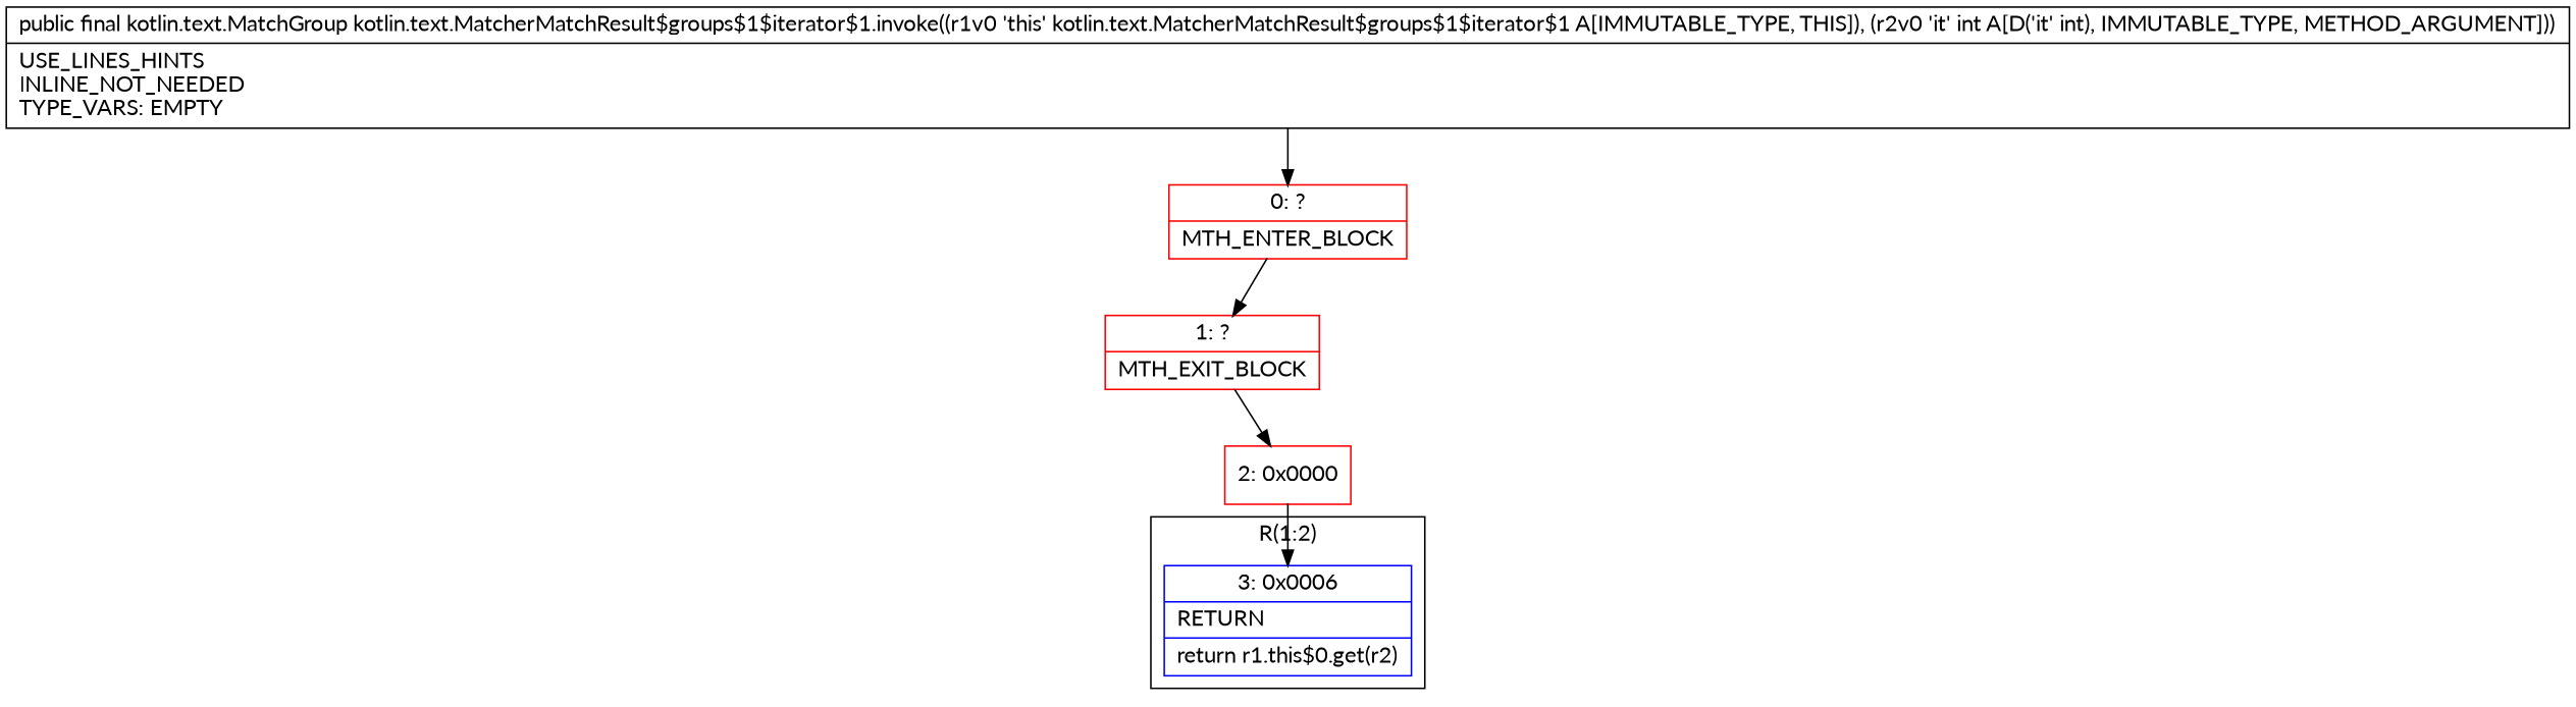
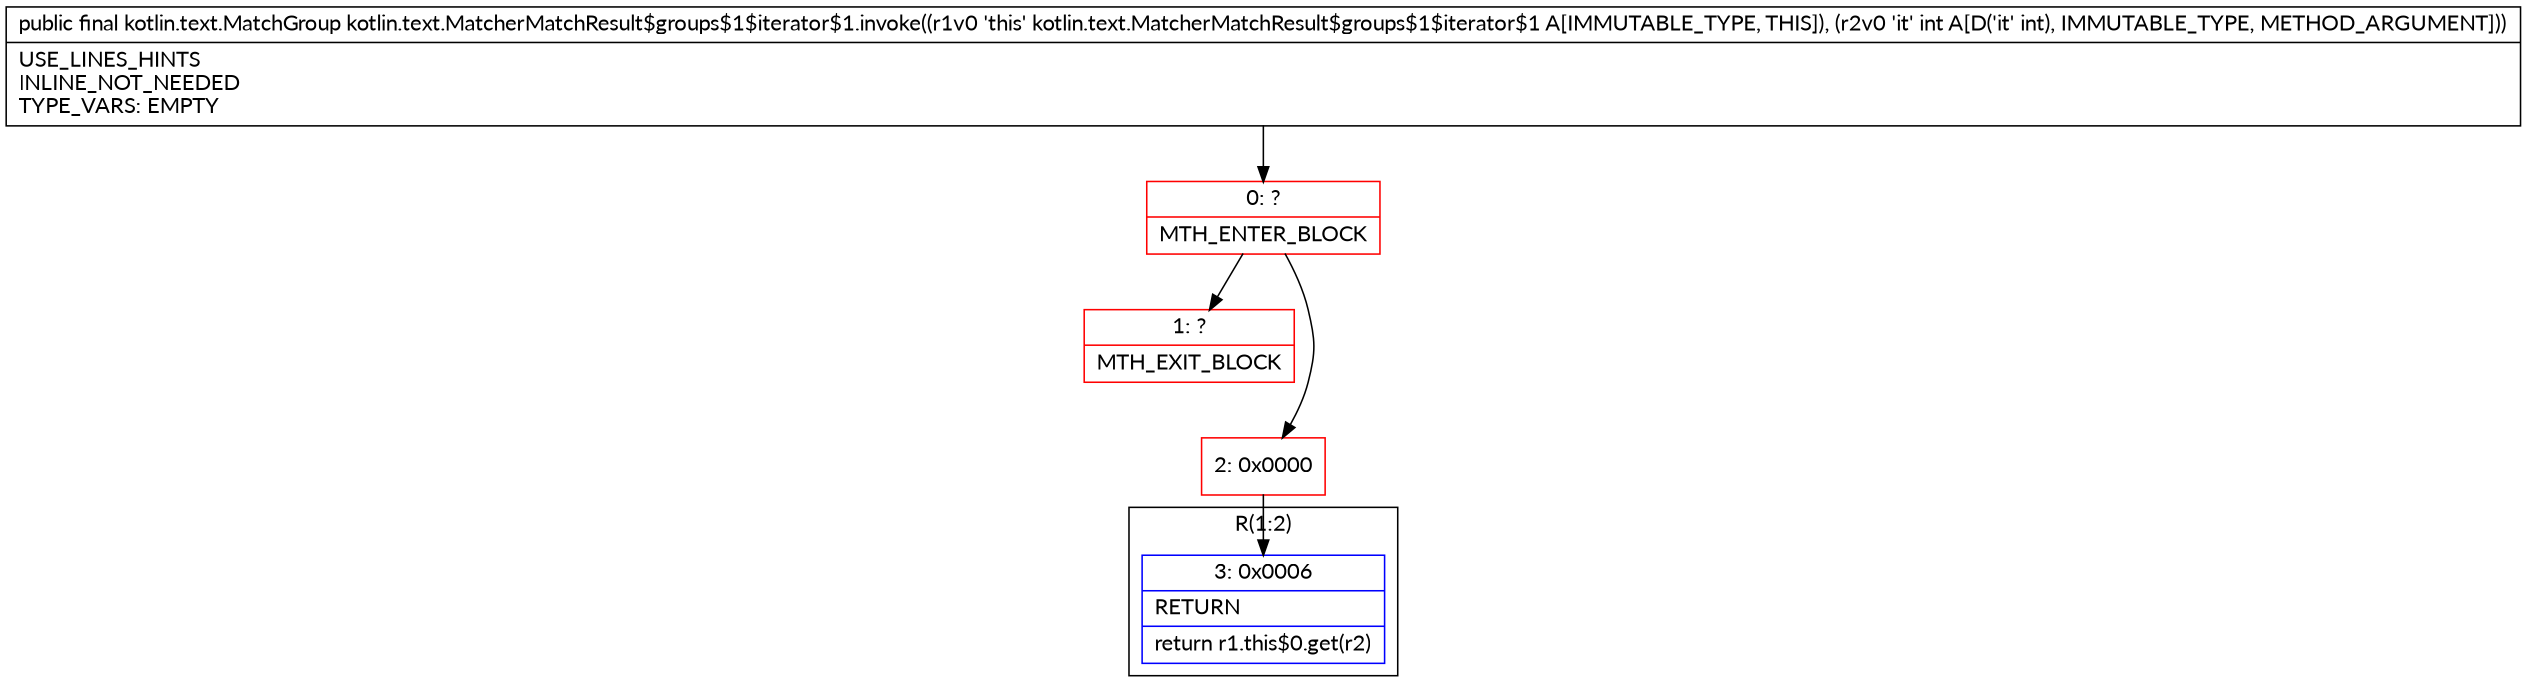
  digraph {
    fontname=Lato
    node [color=red fontname=Lato shape=record]
    edge [fontname=Lato]
    n1 [color=blue label="{3\:\ 0x0006|RETURN\l|return r1.this$0.get(r2)\l}"]
    n2 [label="{1\:\ ?|MTH_EXIT_BLOCK\l}"]
    n3 [label="{0\:\ ?|MTH_ENTER_BLOCK\l}"]
    n4 [label="{2\:\ 0x0000}"]
    n5 [label="{public final kotlin.text.MatchGroup kotlin.text.MatcherMatchResult$groups$1$iterator$1.invoke((r1v0 'this' kotlin.text.MatcherMatchResult$groups$1$iterator$1 A[IMMUTABLE_TYPE, THIS]), (r2v0 'it' int A[D('it' int), IMMUTABLE_TYPE, METHOD_ARGUMENT]))  | USE_LINES_HINTS\lINLINE_NOT_NEEDED\lTYPE_VARS: EMPTY\l}" color=""]
    subgraph cluster_1 {
      label="R(1:2)"
      n1
    }
    n3 -> n2
-   n2 -> n4
+   n3 -> n4
    n4 -> n1
    n5 -> n3
  }
